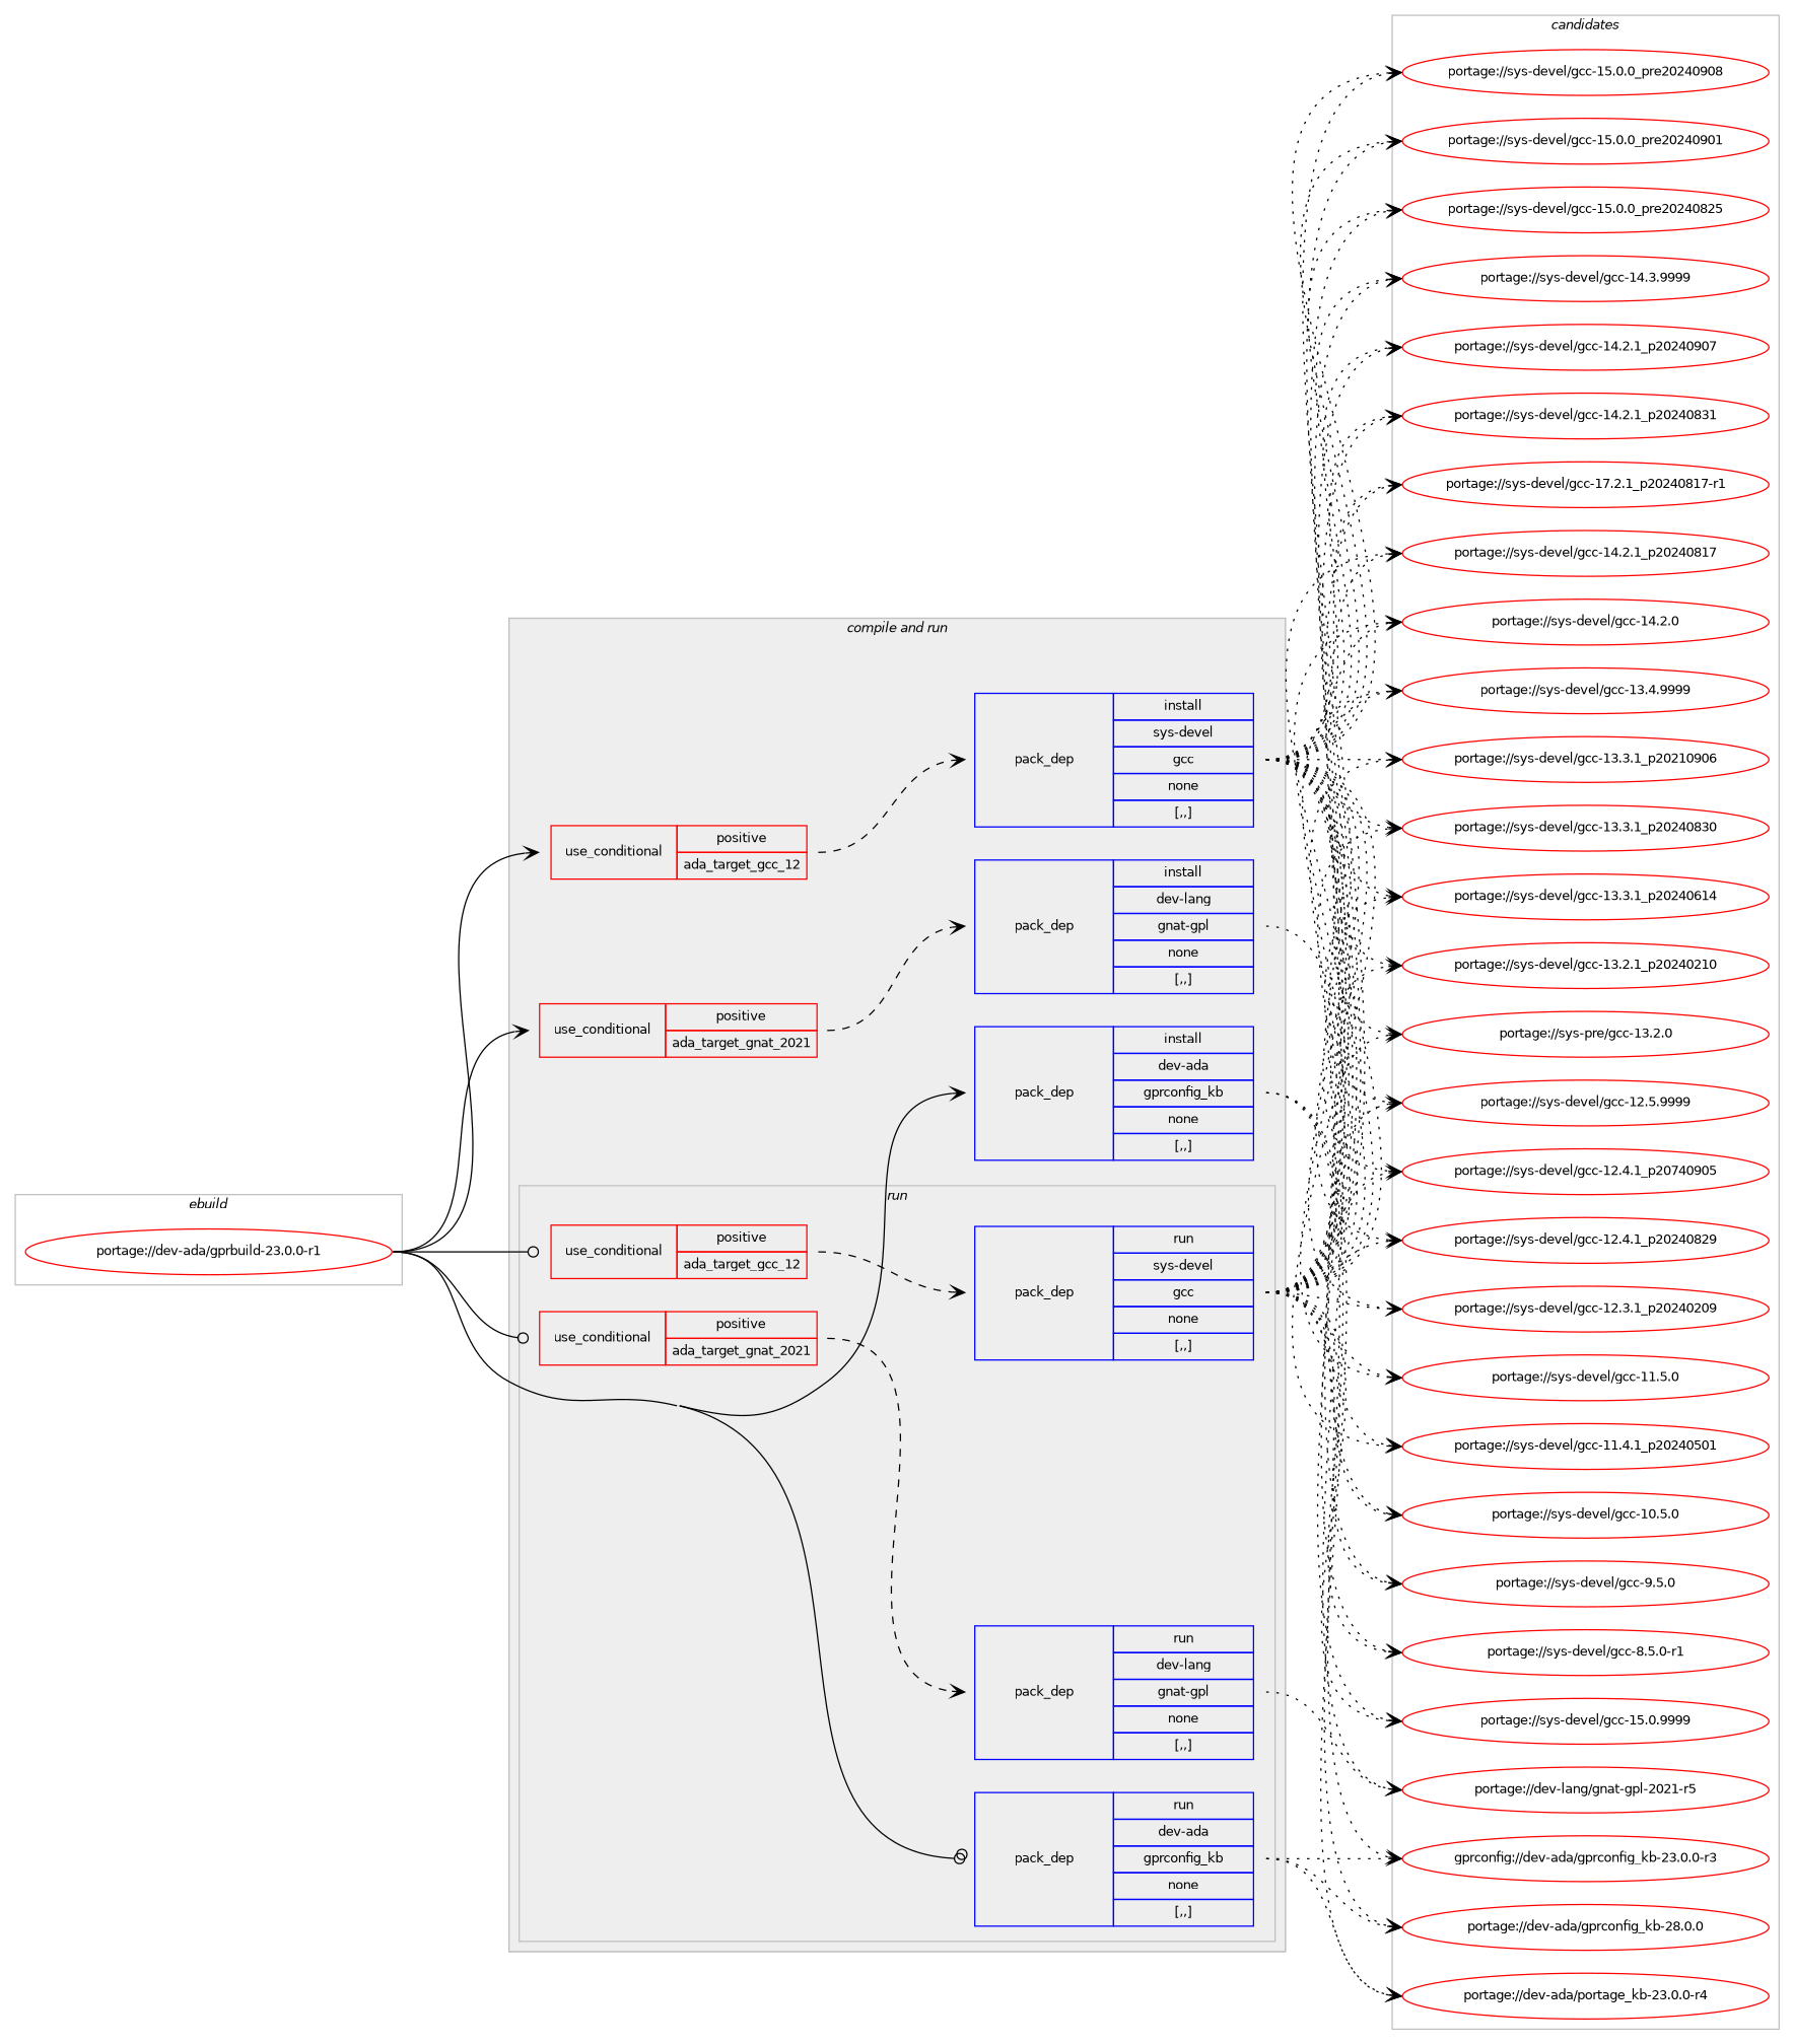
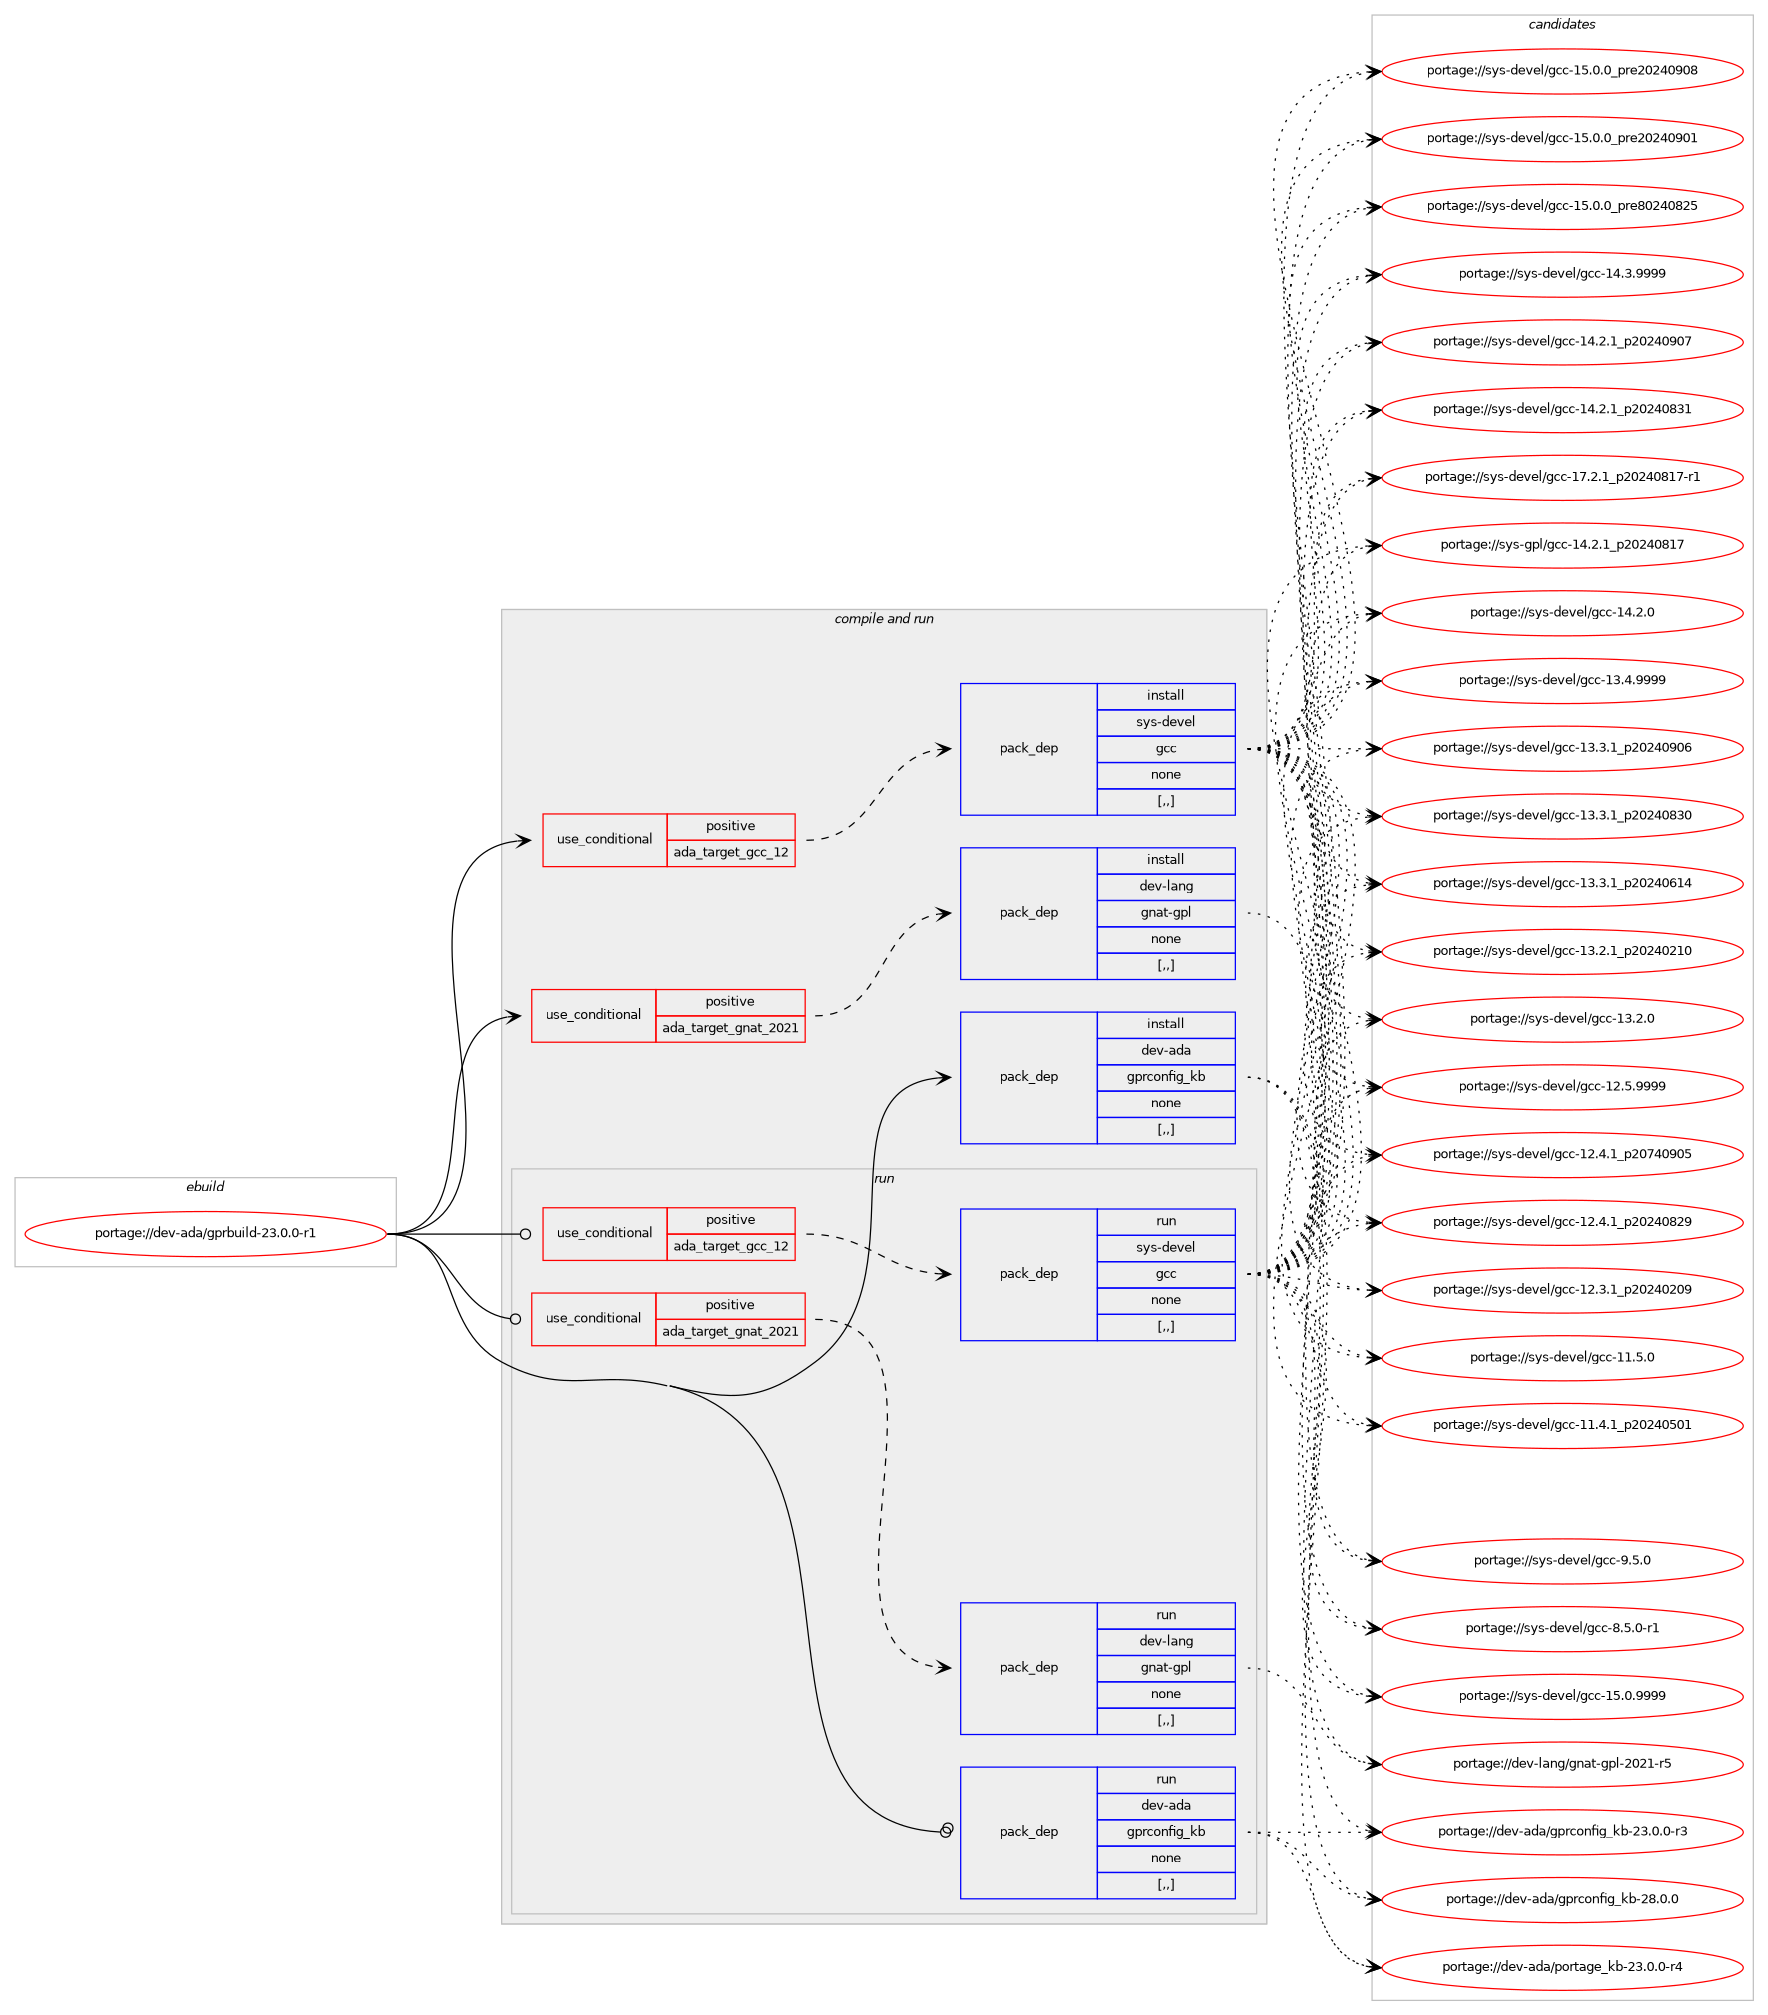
  digraph {
    compound=true
    concentrate=true
    fontname=Helvetica
    fontsize=10
    newrank=true
    rankdir=LR
    ranksep=1.5
    node [color=red fontname=Helvetica fontsize=10]
    edge [arrowhead=vee headport=w style=dotted tailport=e weight=100]
    n1 [label="portage://dev-ada/gprbuild-23.0.0-r1" width=4]
    n2 [color=blue label=<<TABLE BORDER="0" CELLBORDER="1" CELLSPACING="0" CELLPADDING="4" WIDTH="220"><TR><TD ROWSPAN="6" CELLPADDING="30">pack_dep</TD></TR><TR><TD WIDTH="110">install</TD></TR><TR><TD>sys-devel</TD></TR><TR><TD>gcc</TD></TR><TR><TD>none</TD></TR><TR><TD>[,,]</TD></TR></TABLE>> shape=none]
    n3 [label=<<TABLE BORDER="0" CELLBORDER="1" CELLSPACING="0" CELLPADDING="4"><TR><TD ROWSPAN="3" CELLPADDING="10">use_conditional</TD></TR><TR><TD>positive</TD></TR><TR><TD>ada_target_gcc_12</TD></TR></TABLE>> shape=none]
    n4 [color=blue label=<<TABLE BORDER="0" CELLBORDER="1" CELLSPACING="0" CELLPADDING="4" WIDTH="220"><TR><TD ROWSPAN="6" CELLPADDING="30">pack_dep</TD></TR><TR><TD WIDTH="110">install</TD></TR><TR><TD>dev-lang</TD></TR><TR><TD>gnat-gpl</TD></TR><TR><TD>none</TD></TR><TR><TD>[,,]</TD></TR></TABLE>> shape=none]
    n5 [label=<<TABLE BORDER="0" CELLBORDER="1" CELLSPACING="0" CELLPADDING="4"><TR><TD ROWSPAN="3" CELLPADDING="10">use_conditional</TD></TR><TR><TD>positive</TD></TR><TR><TD>ada_target_gnat_2021</TD></TR></TABLE>> shape=none]
    n6 [color=blue label=<<TABLE BORDER="0" CELLBORDER="1" CELLSPACING="0" CELLPADDING="4" WIDTH="220"><TR><TD ROWSPAN="6" CELLPADDING="30">pack_dep</TD></TR><TR><TD WIDTH="110">install</TD></TR><TR><TD>dev-ada</TD></TR><TR><TD>gprconfig_kb</TD></TR><TR><TD>none</TD></TR><TR><TD>[,,]</TD></TR></TABLE>> shape=none]
    n7 [color=blue label=<<TABLE BORDER="0" CELLBORDER="1" CELLSPACING="0" CELLPADDING="4" WIDTH="220"><TR><TD ROWSPAN="6" CELLPADDING="30">pack_dep</TD></TR><TR><TD WIDTH="110">run</TD></TR><TR><TD>sys-devel</TD></TR><TR><TD>gcc</TD></TR><TR><TD>none</TD></TR><TR><TD>[,,]</TD></TR></TABLE>> shape=none]
    n8 [label=<<TABLE BORDER="0" CELLBORDER="1" CELLSPACING="0" CELLPADDING="4"><TR><TD ROWSPAN="3" CELLPADDING="10">use_conditional</TD></TR><TR><TD>positive</TD></TR><TR><TD>ada_target_gcc_12</TD></TR></TABLE>> shape=none]
    n9 [color=blue label=<<TABLE BORDER="0" CELLBORDER="1" CELLSPACING="0" CELLPADDING="4" WIDTH="220"><TR><TD ROWSPAN="6" CELLPADDING="30">pack_dep</TD></TR><TR><TD WIDTH="110">run</TD></TR><TR><TD>dev-lang</TD></TR><TR><TD>gnat-gpl</TD></TR><TR><TD>none</TD></TR><TR><TD>[,,]</TD></TR></TABLE>> shape=none]
    n10 [label=<<TABLE BORDER="0" CELLBORDER="1" CELLSPACING="0" CELLPADDING="4"><TR><TD ROWSPAN="3" CELLPADDING="10">use_conditional</TD></TR><TR><TD>positive</TD></TR><TR><TD>ada_target_gnat_2021</TD></TR></TABLE>> shape=none]
    n11 [color=blue label=<<TABLE BORDER="0" CELLBORDER="1" CELLSPACING="0" CELLPADDING="4" WIDTH="220"><TR><TD ROWSPAN="6" CELLPADDING="30">pack_dep</TD></TR><TR><TD WIDTH="110">run</TD></TR><TR><TD>dev-ada</TD></TR><TR><TD>gprconfig_kb</TD></TR><TR><TD>none</TD></TR><TR><TD>[,,]</TD></TR></TABLE>> shape=none]
    n12 [label="portage://sys-devel/gcc-15.0.9999" width=4]
    n13 [label="portage://sys-devel/gcc-15.0.0_pre20240908" width=4]
    n14 [label="portage://sys-devel/gcc-15.0.0_pre20240901" width=4]
-   n15 [label="portage://sys-devel/gcc-15.0.0_pre20240825" width=4]
+   n15 [label="portage://sys-devel/gcc-15.0.0_pre80240825" width=4]
    n16 [label="portage://sys-devel/gcc-14.3.9999" width=4]
    n17 [label="portage://sys-devel/gcc-14.2.1_p20240907" width=4]
    n18 [label="portage://sys-devel/gcc-14.2.1_p20240831" width=4]
    n19 [label="portage://sys-devel/gcc-17.2.1_p20240817-r1" width=4]
-   n20 [label="portage://sys-devel/gcc-14.2.1_p20240817" width=4]
+   n20 [label="portage://sys-gpl/gcc-14.2.1_p20240817" width=4]
    n21 [label="portage://sys-devel/gcc-14.2.0" width=4]
    n22 [label="portage://sys-devel/gcc-13.4.9999" width=4]
-   n23 [label="portage://sys-devel/gcc-13.3.1_p20210906" width=4]
+   n23 [label="portage://sys-devel/gcc-13.3.1_p20240906" width=4]
    n24 [label="portage://sys-devel/gcc-13.3.1_p20240830" width=4]
    n25 [label="portage://sys-devel/gcc-13.3.1_p20240614" width=4]
    n26 [label="portage://sys-devel/gcc-13.2.1_p20240210" width=4]
-   n27 [label="portage://sys-pre/gcc-13.2.0" width=4]
+   n27 [label="portage://sys-devel/gcc-13.2.0" width=4]
    n28 [label="portage://sys-devel/gcc-12.5.9999" width=4]
    n29 [label="portage://sys-devel/gcc-12.4.1_p20740905" width=4]
    n30 [label="portage://sys-devel/gcc-12.4.1_p20240829" width=4]
    n31 [label="portage://sys-devel/gcc-12.3.1_p20240209" width=4]
    n32 [label="portage://sys-devel/gcc-11.5.0" width=4]
    n33 [label="portage://sys-devel/gcc-11.4.1_p20240501" width=4]
-   n34 [label="portage://sys-devel/gcc-10.5.0" width=4]
    n35 [label="portage://sys-devel/gcc-9.5.0" width=4]
    n36 [label="portage://sys-devel/gcc-8.5.0-r1" width=4]
    n37 [label="portage://dev-lang/gnat-gpl-2021-r5" width=4]
    n38 [label="portage://dev-ada/gprconfig_kb-28.0.0" width=4]
    n39 [label="portage://dev-ada/portage_kb-23.0.0-r4" width=4]
-   n40 [label="gprconfig://dev-ada/gprconfig_kb-23.0.0-r3" width=4]
+   n40 [label="portage://dev-ada/gprconfig_kb-23.0.0-r3" width=4]
    subgraph cluster_1 {
      color=gray
      label=<<i>ebuild</i>>
      n1
    }
    subgraph cluster_2 {
      color=gray
      label=<<i>dependencies</i>>
      subgraph cluster_3 {
        color=gray
        fillcolor="#eeeeee"
        label=<<i>compile</i>>
        style=filled
        subgraph sub_4 {
          color=gray
          fillcolor="#eeeeee"
          label=<<i>compile</i>>
          style=filled
          n3
          subgraph sub_5 {
            color=gray
            fillcolor="#eeeeee"
            label=<<i>compile</i>>
            style=filled
            n2
          }
        }
        subgraph sub_6 {
          color=gray
          fillcolor="#eeeeee"
          label=<<i>compile</i>>
          style=filled
          n5
          subgraph sub_7 {
            color=gray
            fillcolor="#eeeeee"
            label=<<i>compile</i>>
            style=filled
            n4
          }
        }
        subgraph sub_8 {
          color=gray
          fillcolor="#eeeeee"
          label=<<i>compile</i>>
          style=filled
          n6
        }
      }
      subgraph cluster_9 {
        color=gray
        fillcolor="#eeeeee"
        label=<<i>compile and run</i>>
        style=filled
      }
      subgraph cluster_10 {
        color=gray
        fillcolor="#eeeeee"
        label=<<i>run</i>>
        style=filled
        subgraph sub_11 {
          color=gray
          fillcolor="#eeeeee"
          label=<<i>run</i>>
          style=filled
          n8
          subgraph sub_12 {
            color=gray
            fillcolor="#eeeeee"
            label=<<i>run</i>>
            style=filled
            n7
          }
        }
        subgraph sub_13 {
          color=gray
          fillcolor="#eeeeee"
          label=<<i>run</i>>
          style=filled
          n10
          subgraph sub_14 {
            color=gray
            fillcolor="#eeeeee"
            label=<<i>run</i>>
            style=filled
            n9
          }
        }
        subgraph sub_15 {
          color=gray
          fillcolor="#eeeeee"
          label=<<i>run</i>>
          style=filled
          n11
        }
      }
    }
    subgraph cluster_16 {
      color=gray
      label=<<i>candidates</i>>
      rank=same
      subgraph sub_17 {
        color=black
        label=<<i>candidates</i>>
        nodesep=1
        rank=same
        n12
        n13
        n14
        n15
        n16
        n17
        n18
        n19
        n20
        n21
        n22
        n23
        n24
        n25
        n26
        n27
        n28
        n29
        n30
        n31
        n32
        n33
-       n34
        n35
        n36
      }
      subgraph sub_18 {
        color=black
        label=<<i>candidates</i>>
        nodesep=1
        rank=same
        n37
      }
      subgraph sub_19 {
        color=black
        label=<<i>candidates</i>>
        nodesep=1
        rank=same
        n38
        n39
        n40
      }
      subgraph sub_20 {
        color=black
        label=<<i>candidates</i>>
        nodesep=1
        rank=same
        n12
        n13
        n14
        n15
        n16
        n17
        n18
        n19
        n20
        n21
        n22
        n23
        n24
        n25
        n26
        n27
        n28
        n29
        n30
        n31
        n32
        n33
-       n34
        n35
        n36
      }
      subgraph sub_21 {
        color=black
        label=<<i>candidates</i>>
        nodesep=1
        rank=same
        n37
      }
      subgraph sub_22 {
        color=black
        label=<<i>candidates</i>>
        nodesep=1
        rank=same
        n38
        n39
        n40
      }
    }
    n1 -> n3 [style=solid weight=20]
    n1 -> n5 [style=solid weight=20]
    n1 -> n6 [style=solid weight=20]
    n1 -> n8 [arrowhead=odot style=solid weight=20]
    n1 -> n10 [arrowhead=odot style=solid weight=20]
    n1 -> n11 [arrowhead=odot style=solid weight=20]
    n2 -> n12
    n2 -> n13
    n2 -> n14
    n2 -> n15
    n2 -> n16
    n2 -> n17
    n2 -> n18
    n2 -> n19
    n2 -> n20
    n2 -> n21
    n2 -> n22
    n2 -> n23
    n2 -> n24
    n2 -> n25
    n2 -> n26
    n2 -> n27
    n2 -> n28
    n2 -> n29
    n2 -> n30
    n2 -> n31
    n2 -> n32
    n2 -> n33
-   n2 -> n34
    n2 -> n35
    n2 -> n36
    n3 -> n2 [style=dashed weight=20]
    n4 -> n37
    n5 -> n4 [style=dashed weight=20]
    n6 -> n38
    n6 -> n39
    n6 -> n40
    n7 -> n12
    n7 -> n13
    n7 -> n14
    n7 -> n15
    n7 -> n16
    n7 -> n17
    n7 -> n18
    n7 -> n19
    n7 -> n20
    n7 -> n21
    n7 -> n22
    n7 -> n23
    n7 -> n24
    n7 -> n25
    n7 -> n26
    n7 -> n27
    n7 -> n28
    n7 -> n29
    n7 -> n30
    n7 -> n31
    n7 -> n32
    n7 -> n33
-   n7 -> n34
    n7 -> n35
    n7 -> n36
    n8 -> n7 [style=dashed weight=20]
    n9 -> n37
    n10 -> n9 [style=dashed weight=20]
    n11 -> n38
    n11 -> n39
    n11 -> n40
  }
